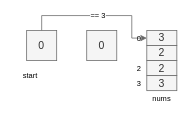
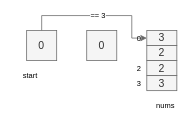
  <mxCell id="0" />
  <mxCell id="1" parent="0" />
  <mxCell id="2" value="&lt;font style=&quot;font-size: 10px;&quot;&gt;== 3&lt;/font&gt;" style="edgeStyle=orthogonalEdgeStyle;rounded=0;orthogonalLoop=1;jettySize=auto;html=1;exitX=0.5;exitY=0;exitDx=0;exitDy=0;entryX=1;entryY=0.5;entryDx=0;entryDy=0;fillColor=#f5f5f5;strokeColor=#666666;" edge="1" parent="1" source="11" target="7"><mxGeometry relative="1" as="geometry"><Array as="points"><mxPoint x="55" y="20" /><mxPoint x="175" y="20" /><mxPoint x="175" y="50" /></Array></mxGeometry></mxCell>
- <mxCell id="3" value="nums" style="text;html=1;align=center;verticalAlign=middle;whiteSpace=wrap;rounded=0;fontSize=10;" parent="1" vertex="1"><mxGeometry x="195" y="120" width="40" height="20" as="geometry" /></mxCell>
+ <mxCell id="3" value="nums" style="text;html=1;align=center;verticalAlign=middle;whiteSpace=wrap;rounded=0;fontSize=10;" parent="1" vertex="1"><mxGeometry x="200" y="130" width="40" height="20" as="geometry" /></mxCell>
  <mxCell id="4" value="3" style="text;html=1;align=center;verticalAlign=middle;whiteSpace=wrap;rounded=0;fillColor=#f5f5f5;strokeColor=#666666;fontSize=14;fontColor=#333333;" parent="1" vertex="1"><mxGeometry x="195" y="40" width="40" height="20" as="geometry" /></mxCell>
  <mxCell id="5" value="2" style="text;html=1;align=center;verticalAlign=middle;whiteSpace=wrap;rounded=0;fillColor=#f5f5f5;strokeColor=#666666;fontSize=14;fontColor=#333333;" parent="1" vertex="1"><mxGeometry x="195" y="60" width="40" height="20" as="geometry" /></mxCell>
  <mxCell id="6" value="2" style="text;html=1;align=center;verticalAlign=middle;whiteSpace=wrap;rounded=0;fillColor=#f5f5f5;strokeColor=#666666;fontSize=14;fontColor=#333333;" parent="1" vertex="1"><mxGeometry x="195" y="80" width="40" height="20" as="geometry" /></mxCell>
  <mxCell id="7" value="0" style="text;html=1;align=center;verticalAlign=middle;whiteSpace=wrap;rounded=0;fontSize=10;" parent="1" vertex="1"><mxGeometry x="175" y="40" width="20" height="20" as="geometry" /></mxCell>
  <mxCell id="8" value="2" style="text;html=1;align=center;verticalAlign=middle;whiteSpace=wrap;rounded=0;fontSize=10;" parent="1" vertex="1"><mxGeometry x="175" y="80" width="20" height="20" as="geometry" /></mxCell>
  <mxCell id="9" value="3" style="text;html=1;align=center;verticalAlign=middle;whiteSpace=wrap;rounded=0;fillColor=#f5f5f5;strokeColor=#666666;fontSize=14;fontColor=#333333;" vertex="1" parent="1"><mxGeometry x="195" y="100" width="40" height="20" as="geometry" /></mxCell>
  <mxCell id="10" value="start" style="text;html=1;align=center;verticalAlign=middle;whiteSpace=wrap;rounded=0;fontSize=10;" vertex="1" parent="1"><mxGeometry x="20" y="90" width="40" height="20" as="geometry" /></mxCell>
  <mxCell id="11" value="0" style="text;html=1;align=center;verticalAlign=middle;whiteSpace=wrap;rounded=0;fillColor=#f5f5f5;strokeColor=#666666;fontSize=14;fontColor=#333333;" vertex="1" parent="1"><mxGeometry x="35" y="40" width="40" height="40" as="geometry" /></mxCell>
  <mxCell id="12" value="0" style="text;html=1;align=center;verticalAlign=middle;whiteSpace=wrap;rounded=0;fillColor=#f5f5f5;strokeColor=#666666;fontSize=14;fontColor=#333333;" vertex="1" parent="1"><mxGeometry x="115" y="40" width="40" height="40" as="geometry" /></mxCell>
  <mxCell id="13" value="3" style="text;html=1;align=center;verticalAlign=middle;whiteSpace=wrap;rounded=0;fontSize=10;" vertex="1" parent="1"><mxGeometry x="175" y="100" width="20" height="20" as="geometry" /></mxCell>
